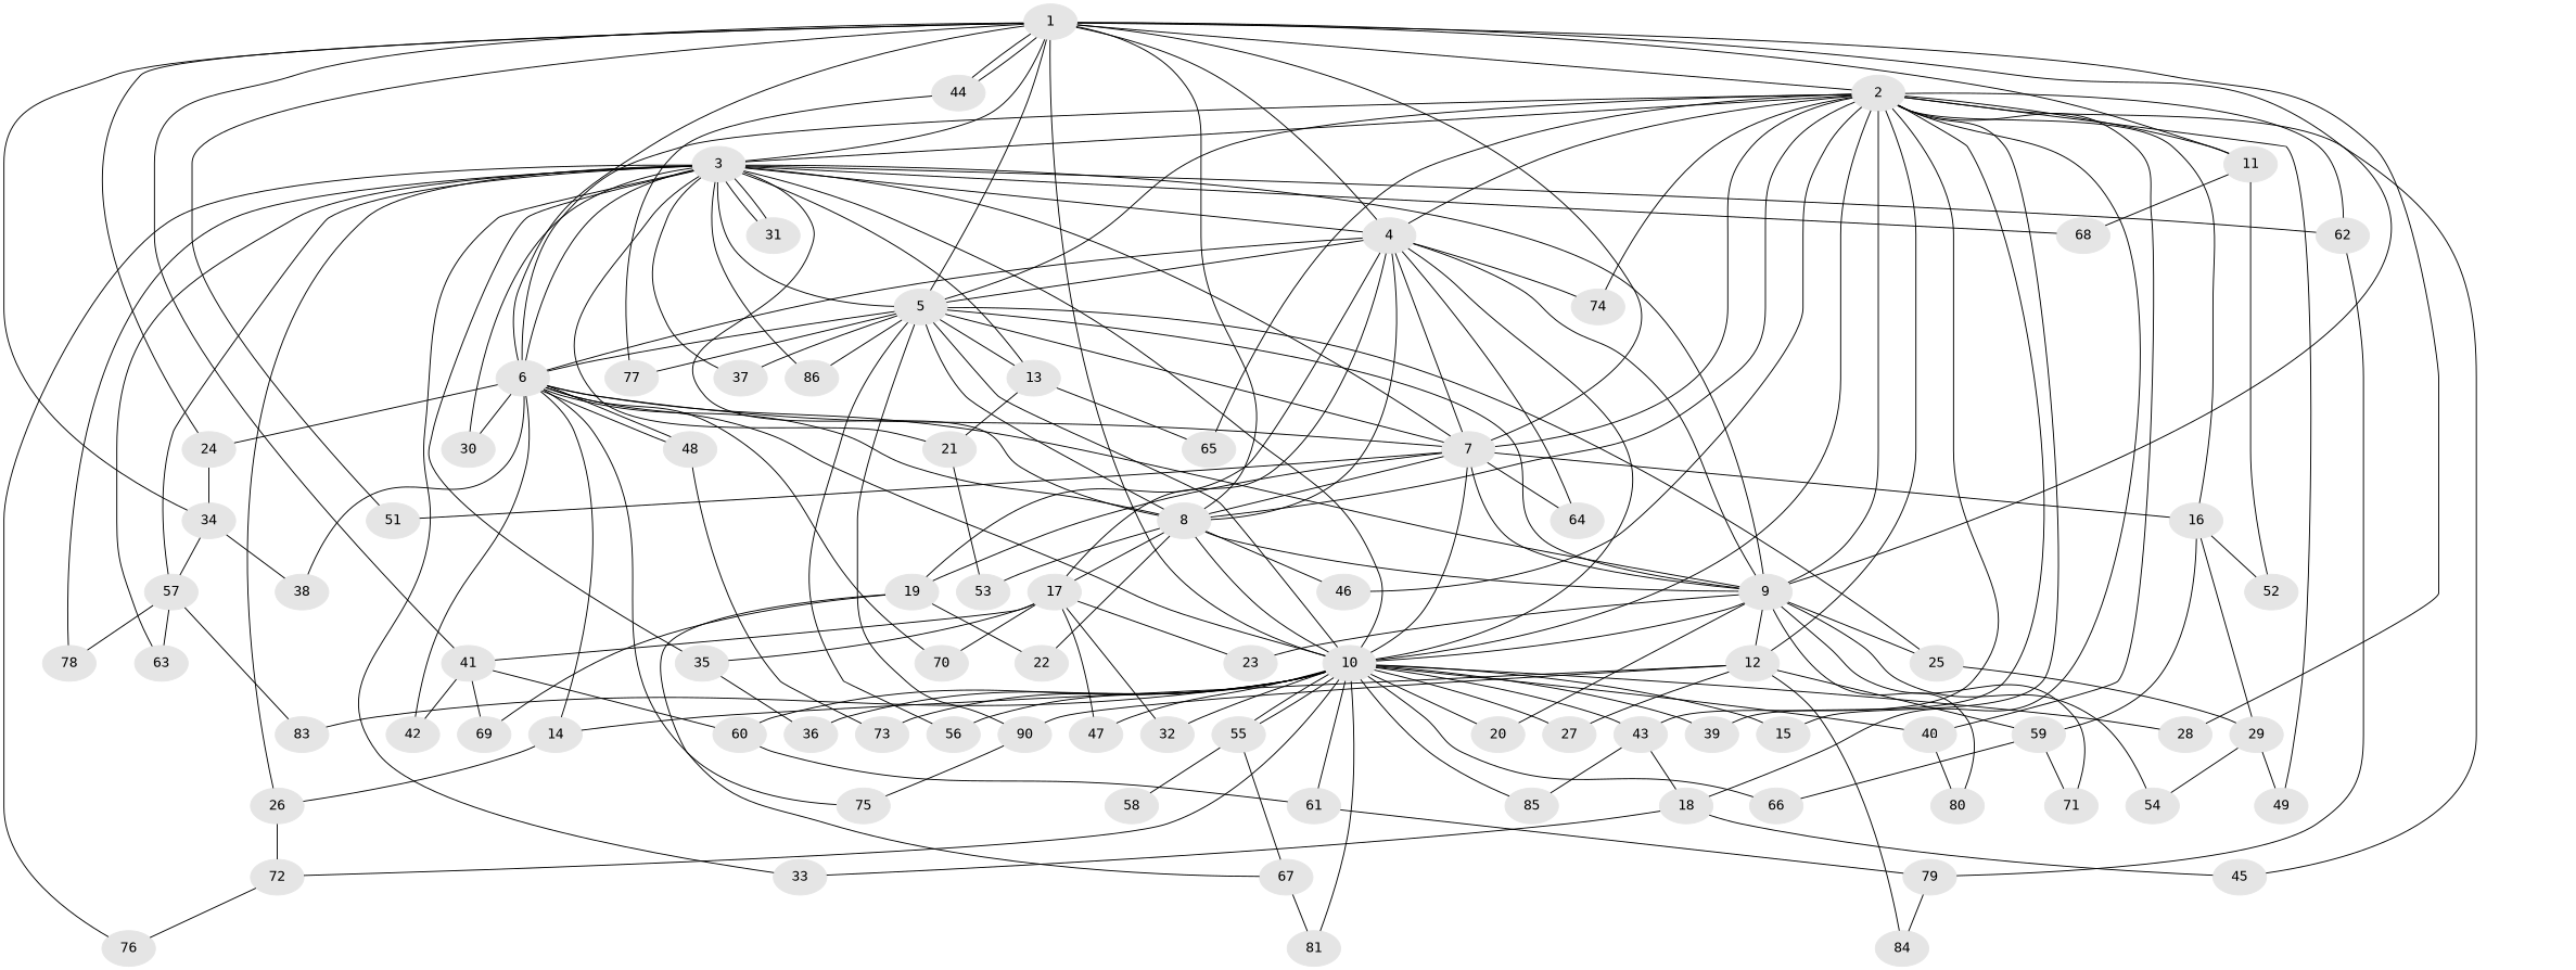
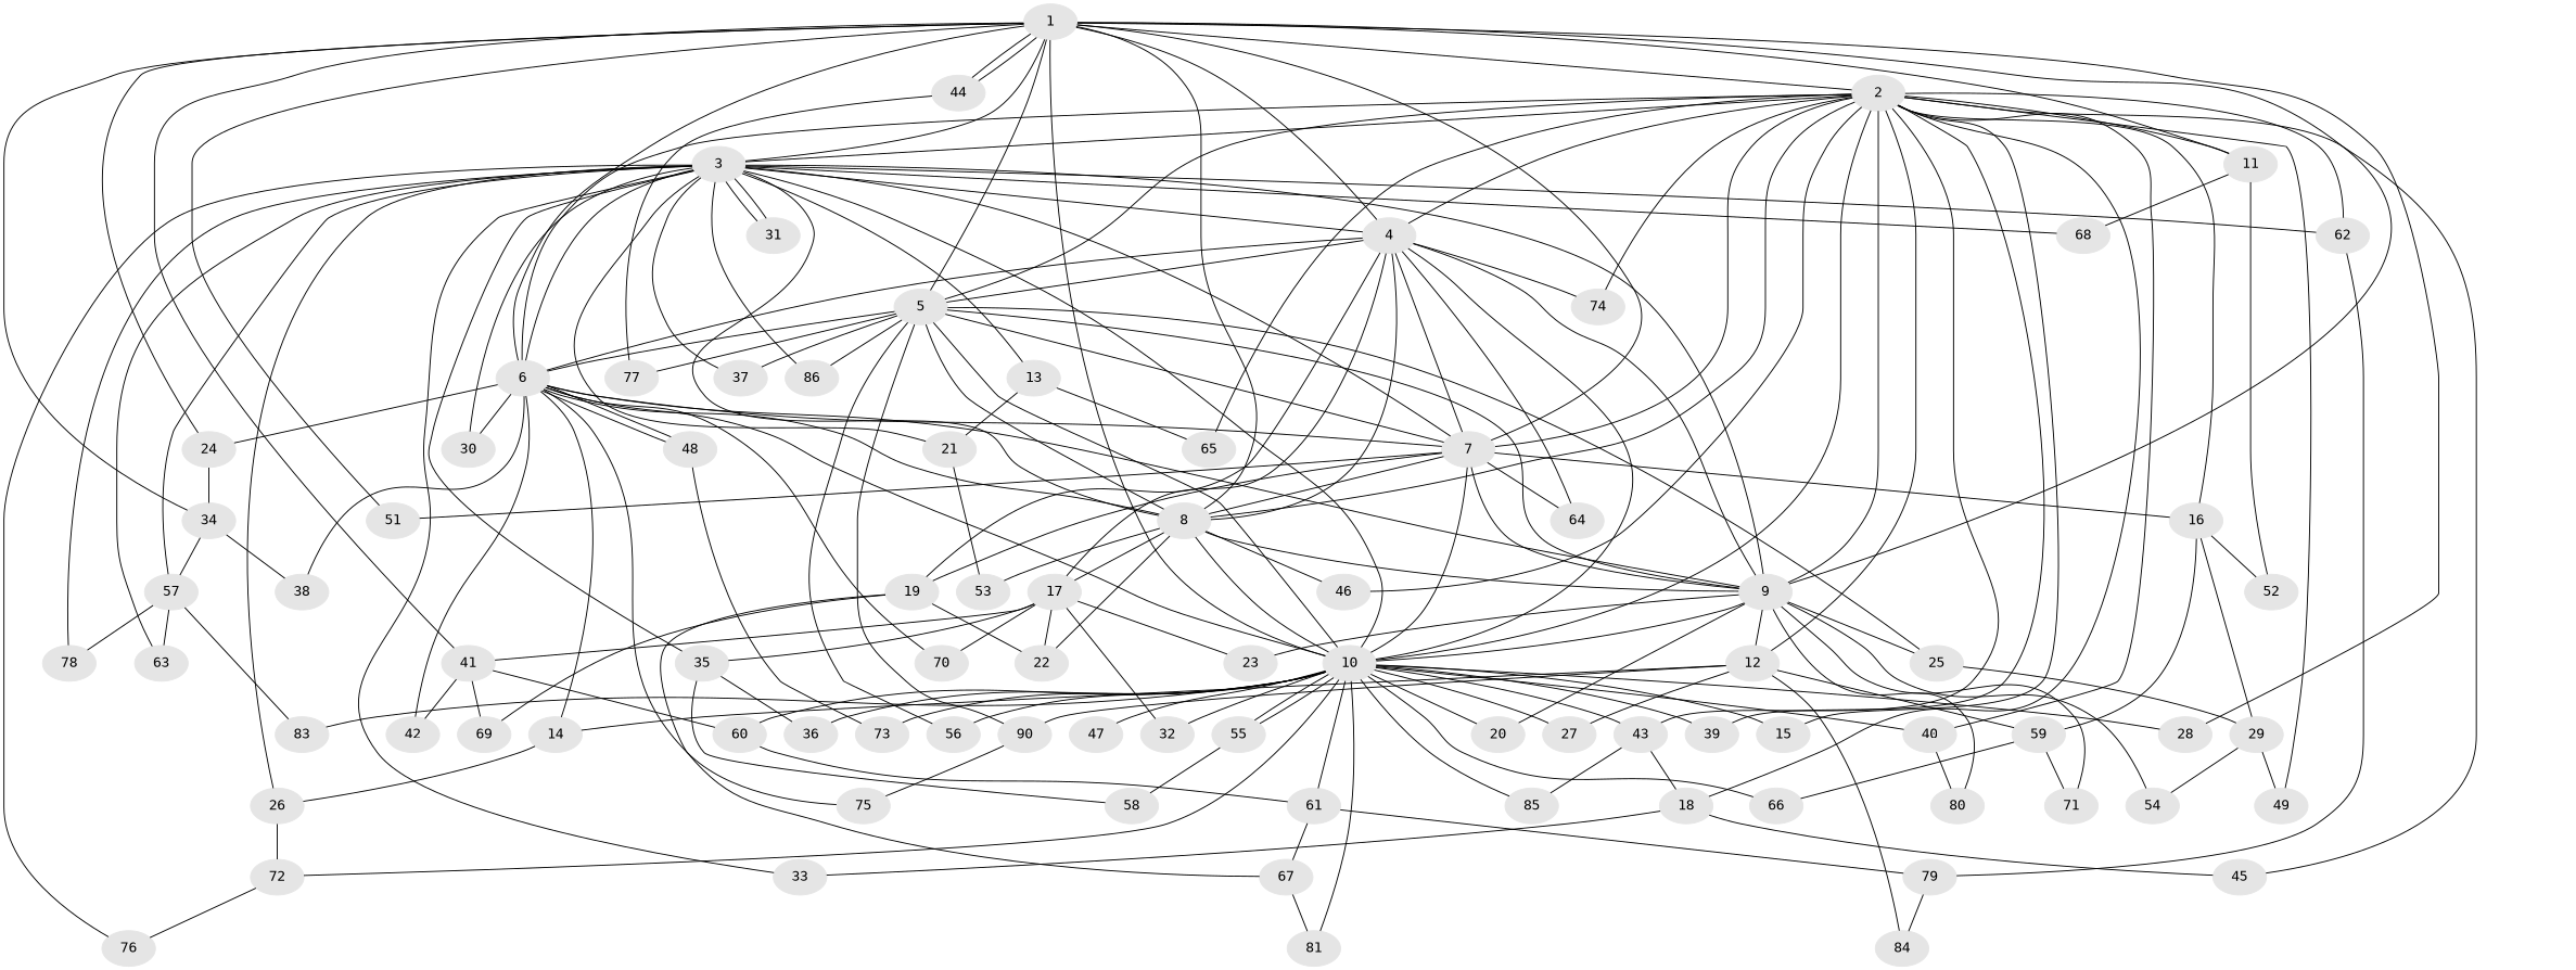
  graph {
    fontname="DejaVu Sans Mono"
    node [color=gray90 fontname="DejaVu Sans Mono" style=filled]
    edge [fontname="DejaVu Sans Mono"]
    1
    2
    3
    4
    5
    6
    7
    8
    9
    10
    11
    24
    28
    34
    41
    44
    51
    12
    15
    16
    18
    39
    40
    43
    45
    46
    49
    62
    65
    74
    13
    21
    26
    30
    31
    33
    35
    37
    57
    63
    68
    76
    78
    86
    17
    19
    64
    25
    n49 [label=90]
    56
    77
    14
    38
    42
    48
    70
    75
    22
    53
    20
    23
    54
    71
    80
    27
    32
    36
    47
    55
    60
    61
    66
    72
    73
    81
    83
    85
    52
    69
    59
    84
    29
    79
    58
    67
    1 -- 2
    1 -- 3
    1 -- 4
    1 -- 5
    1 -- 6
    1 -- 7
    1 -- 8
    1 -- 9
    1 -- 10
    1 -- 11
    1 -- 24
    1 -- 28
    1 -- 34
    1 -- 41
    1 -- 44
    1 -- 44
    1 -- 51
    2 -- 3
    2 -- 4
    2 -- 5
    2 -- 6
    2 -- 7
    2 -- 8
    2 -- 9
    2 -- 10
    2 -- 11
    2 -- 12
    2 -- 15
    2 -- 16
    2 -- 18
    2 -- 39
    2 -- 40
    2 -- 43
    2 -- 45
    2 -- 46
    2 -- 49
    2 -- 62
    2 -- 65
    2 -- 74
    3 -- 4
-   3 -- 5
    3 -- 6
    3 -- 7
    3 -- 8
    3 -- 9
    3 -- 10
    3 -- 62
    3 -- 13
    3 -- 21
    3 -- 26
    3 -- 30
    3 -- 31
    3 -- 31
    3 -- 33
    3 -- 35
    3 -- 37
    3 -- 57
    3 -- 63
    3 -- 68
    3 -- 76
    3 -- 78
    3 -- 86
    4 -- 5
    4 -- 6
    4 -- 7
    4 -- 8
    4 -- 9
    4 -- 10
    4 -- 74
    4 -- 17
    4 -- 19
    4 -- 64
    5 -- 6
    5 -- 7
    5 -- 8
    5 -- 9
    5 -- 10
-   5 -- 13
    5 -- 37
    5 -- 86
    5 -- 25
    5 -- n49
    5 -- 56
    5 -- 77
    6 -- 7
    6 -- 8
    6 -- 9
    6 -- 10
    6 -- 24
    6 -- 30
    6 -- 14
    6 -- 38
    6 -- 42
    6 -- 48
    6 -- 48
    6 -- 70
    6 -- 75
    7 -- 8
    7 -- 9
    7 -- 10
    7 -- 51
    7 -- 16
    7 -- 19
    7 -- 64
    8 -- 9
    8 -- 10
    8 -- 46
    8 -- 17
    8 -- 22
    8 -- 53
    9 -- 10
    9 -- 12
    9 -- 25
    9 -- 20
    9 -- 23
    9 -- 54
    9 -- 71
    9 -- 80
    10 -- 28
    10 -- 15
    10 -- 39
    10 -- 40
    10 -- 43
    10 -- 56
    10 -- 20
    10 -- 27
    10 -- 32
    10 -- 36
    10 -- 47
    10 -- 55
    10 -- 55
    10 -- 60
    10 -- 61
    10 -- 66
    10 -- 72
    10 -- 73
    10 -- 81
    10 -- 83
    10 -- 85
    11 -- 68
    11 -- 52
    24 -- 34
    34 -- 57
    34 -- 38
    41 -- 42
    41 -- 60
    41 -- 69
    44 -- 77
    12 -- n49
    12 -- 14
    12 -- 27
    12 -- 59
    12 -- 84
    16 -- 52
    16 -- 59
    16 -- 29
    18 -- 45
    18 -- 33
    40 -- 80
    43 -- 18
    43 -- 85
    62 -- 79
    13 -- 65
    13 -- 21
    21 -- 53
    26 -- 72
    35 -- 36
+   35 -- 58
    57 -- 63
    57 -- 78
    57 -- 83
    17 -- 41
    17 -- 35
    17 -- 70
    17 -- 23
    17 -- 32
-   17 -- 47
+   17 -- 22
    19 -- 22
    19 -- 69
    19 -- 67
    25 -- 29
    n49 -- 75
    14 -- 26
    48 -- 73
    55 -- 58
    60 -- 61
    61 -- 79
-   55 -- 67
+   61 -- 67
    72 -- 76
    59 -- 71
    59 -- 66
    29 -- 49
    29 -- 54
    79 -- 84
    67 -- 81
  }
